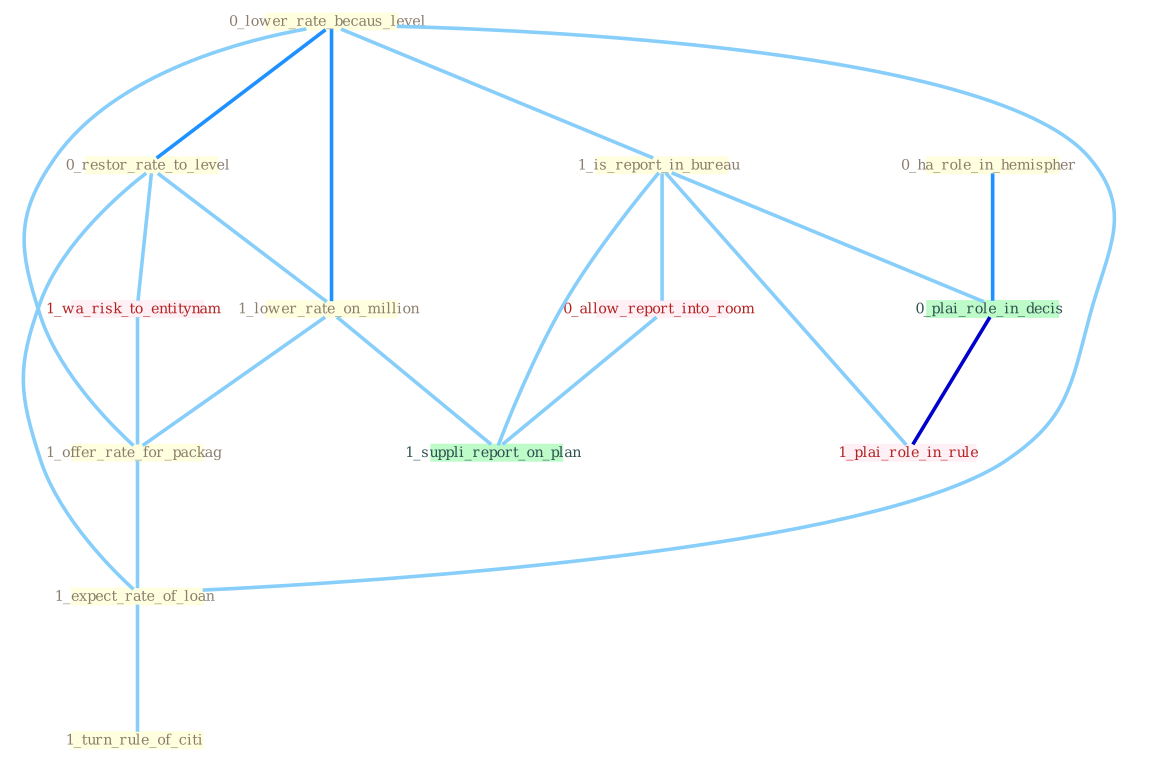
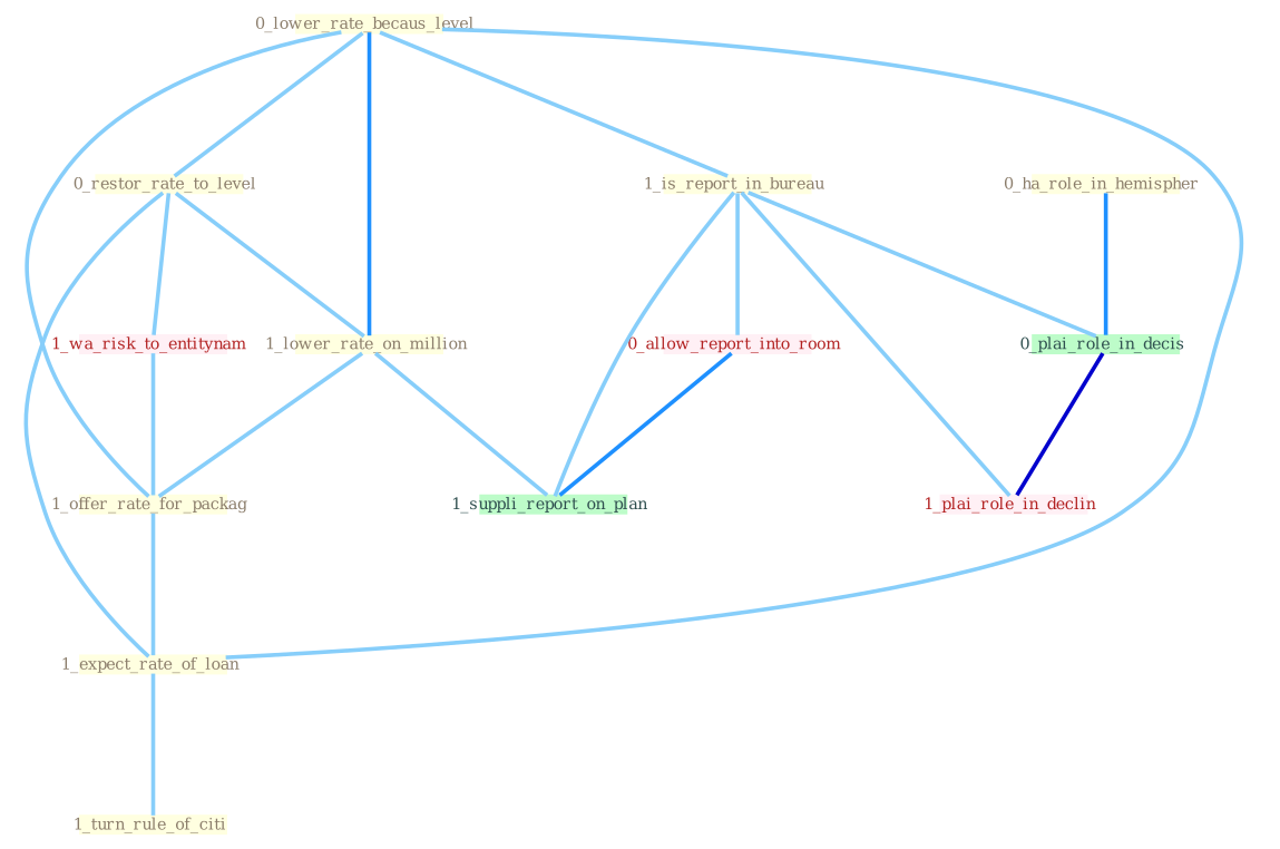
  graph {
    node [color="#ffffe0" fixedsize=true fontcolor="#8b7d6b" fontsize=4 shape=polygon style=filled]
    edge [color="#87cefa" w=1]
    "0_lower_rate_becaus_level " [height=.06 width=.5]
    "0_ha_role_in_hemispher " [height=.06 width=.5]
    "0_restor_rate_to_level " [height=.06 width=.5]
    "1_lower_rate_on_million " [height=.06 width=.5]
    "1_offer_rate_for_packag " [height=.06 width=.5]
    "1_expect_rate_of_loan " [height=.06 width=.5]
    "1_is_report_in_bureau " [height=.06 width=.5]
    "1_turn_rule_of_citi " [height=.06 width=.5]
    "1_wa_risk_to_entitynam " [color="#fff0f5" fontcolor="#b22222" height=.06 width=.5]
-   "1_plai_role_in_declin " [color="#fff0f5" fontcolor="#b22222" height=.06 width=.5 label="1_plai_role_in_rule"]
+   "1_plai_role_in_declin " [color="#fff0f5" fontcolor="#b22222" height=.06 width=.5]
    "0_allow_report_into_room " [color="#fff0f5" fontcolor="#b22222" height=.06 width=.5]
    "0_plai_role_in_decis " [color="#BDFCC9" fontcolor="#2f4f4f" height=.06 width=.5]
    "1_suppli_report_on_plan " [color="#BDFCC9" fontcolor="#2f4f4f" height=.06 width=.5]
    subgraph sub_1 {
      "0_lower_rate_becaus_level "
      "0_ha_role_in_hemispher "
      "0_restor_rate_to_level "
      "1_lower_rate_on_million "
      "1_offer_rate_for_packag "
      "1_expect_rate_of_loan "
      "1_is_report_in_bureau "
      "1_turn_rule_of_citi "
    }
    subgraph sub_2 {
      "1_wa_risk_to_entitynam "
      "1_plai_role_in_declin "
      "0_allow_report_into_room "
    }
-   "0_lower_rate_becaus_level " -- "0_restor_rate_to_level " [color="#1e90ff" w=2]
+   "0_lower_rate_becaus_level " -- "0_restor_rate_to_level " [w=2]
    "0_lower_rate_becaus_level " -- "1_lower_rate_on_million " [color="#1e90ff" w=2]
    "0_lower_rate_becaus_level " -- "1_offer_rate_for_packag "
    "0_lower_rate_becaus_level " -- "1_expect_rate_of_loan "
    "0_lower_rate_becaus_level " -- "1_is_report_in_bureau "
    "0_ha_role_in_hemispher " -- "0_plai_role_in_decis " [color="#1e90ff" w=2]
    "0_restor_rate_to_level " -- "1_lower_rate_on_million "
    "0_restor_rate_to_level " -- "1_expect_rate_of_loan "
    "0_restor_rate_to_level " -- "1_wa_risk_to_entitynam "
    "1_lower_rate_on_million " -- "1_offer_rate_for_packag "
    "1_lower_rate_on_million " -- "1_suppli_report_on_plan "
    "1_offer_rate_for_packag " -- "1_expect_rate_of_loan "
    "1_expect_rate_of_loan " -- "1_turn_rule_of_citi "
    "1_is_report_in_bureau " -- "1_plai_role_in_declin "
    "1_is_report_in_bureau " -- "0_allow_report_into_room "
    "1_is_report_in_bureau " -- "0_plai_role_in_decis "
    "1_is_report_in_bureau " -- "1_suppli_report_on_plan "
    "1_wa_risk_to_entitynam " -- "1_offer_rate_for_packag "
-   "0_allow_report_into_room " -- "1_suppli_report_on_plan "
+   "0_allow_report_into_room " -- "1_suppli_report_on_plan " [color="#1e90ff"]
    "0_plai_role_in_decis " -- "1_plai_role_in_declin " [color="#0000cd" w=3]
  }
